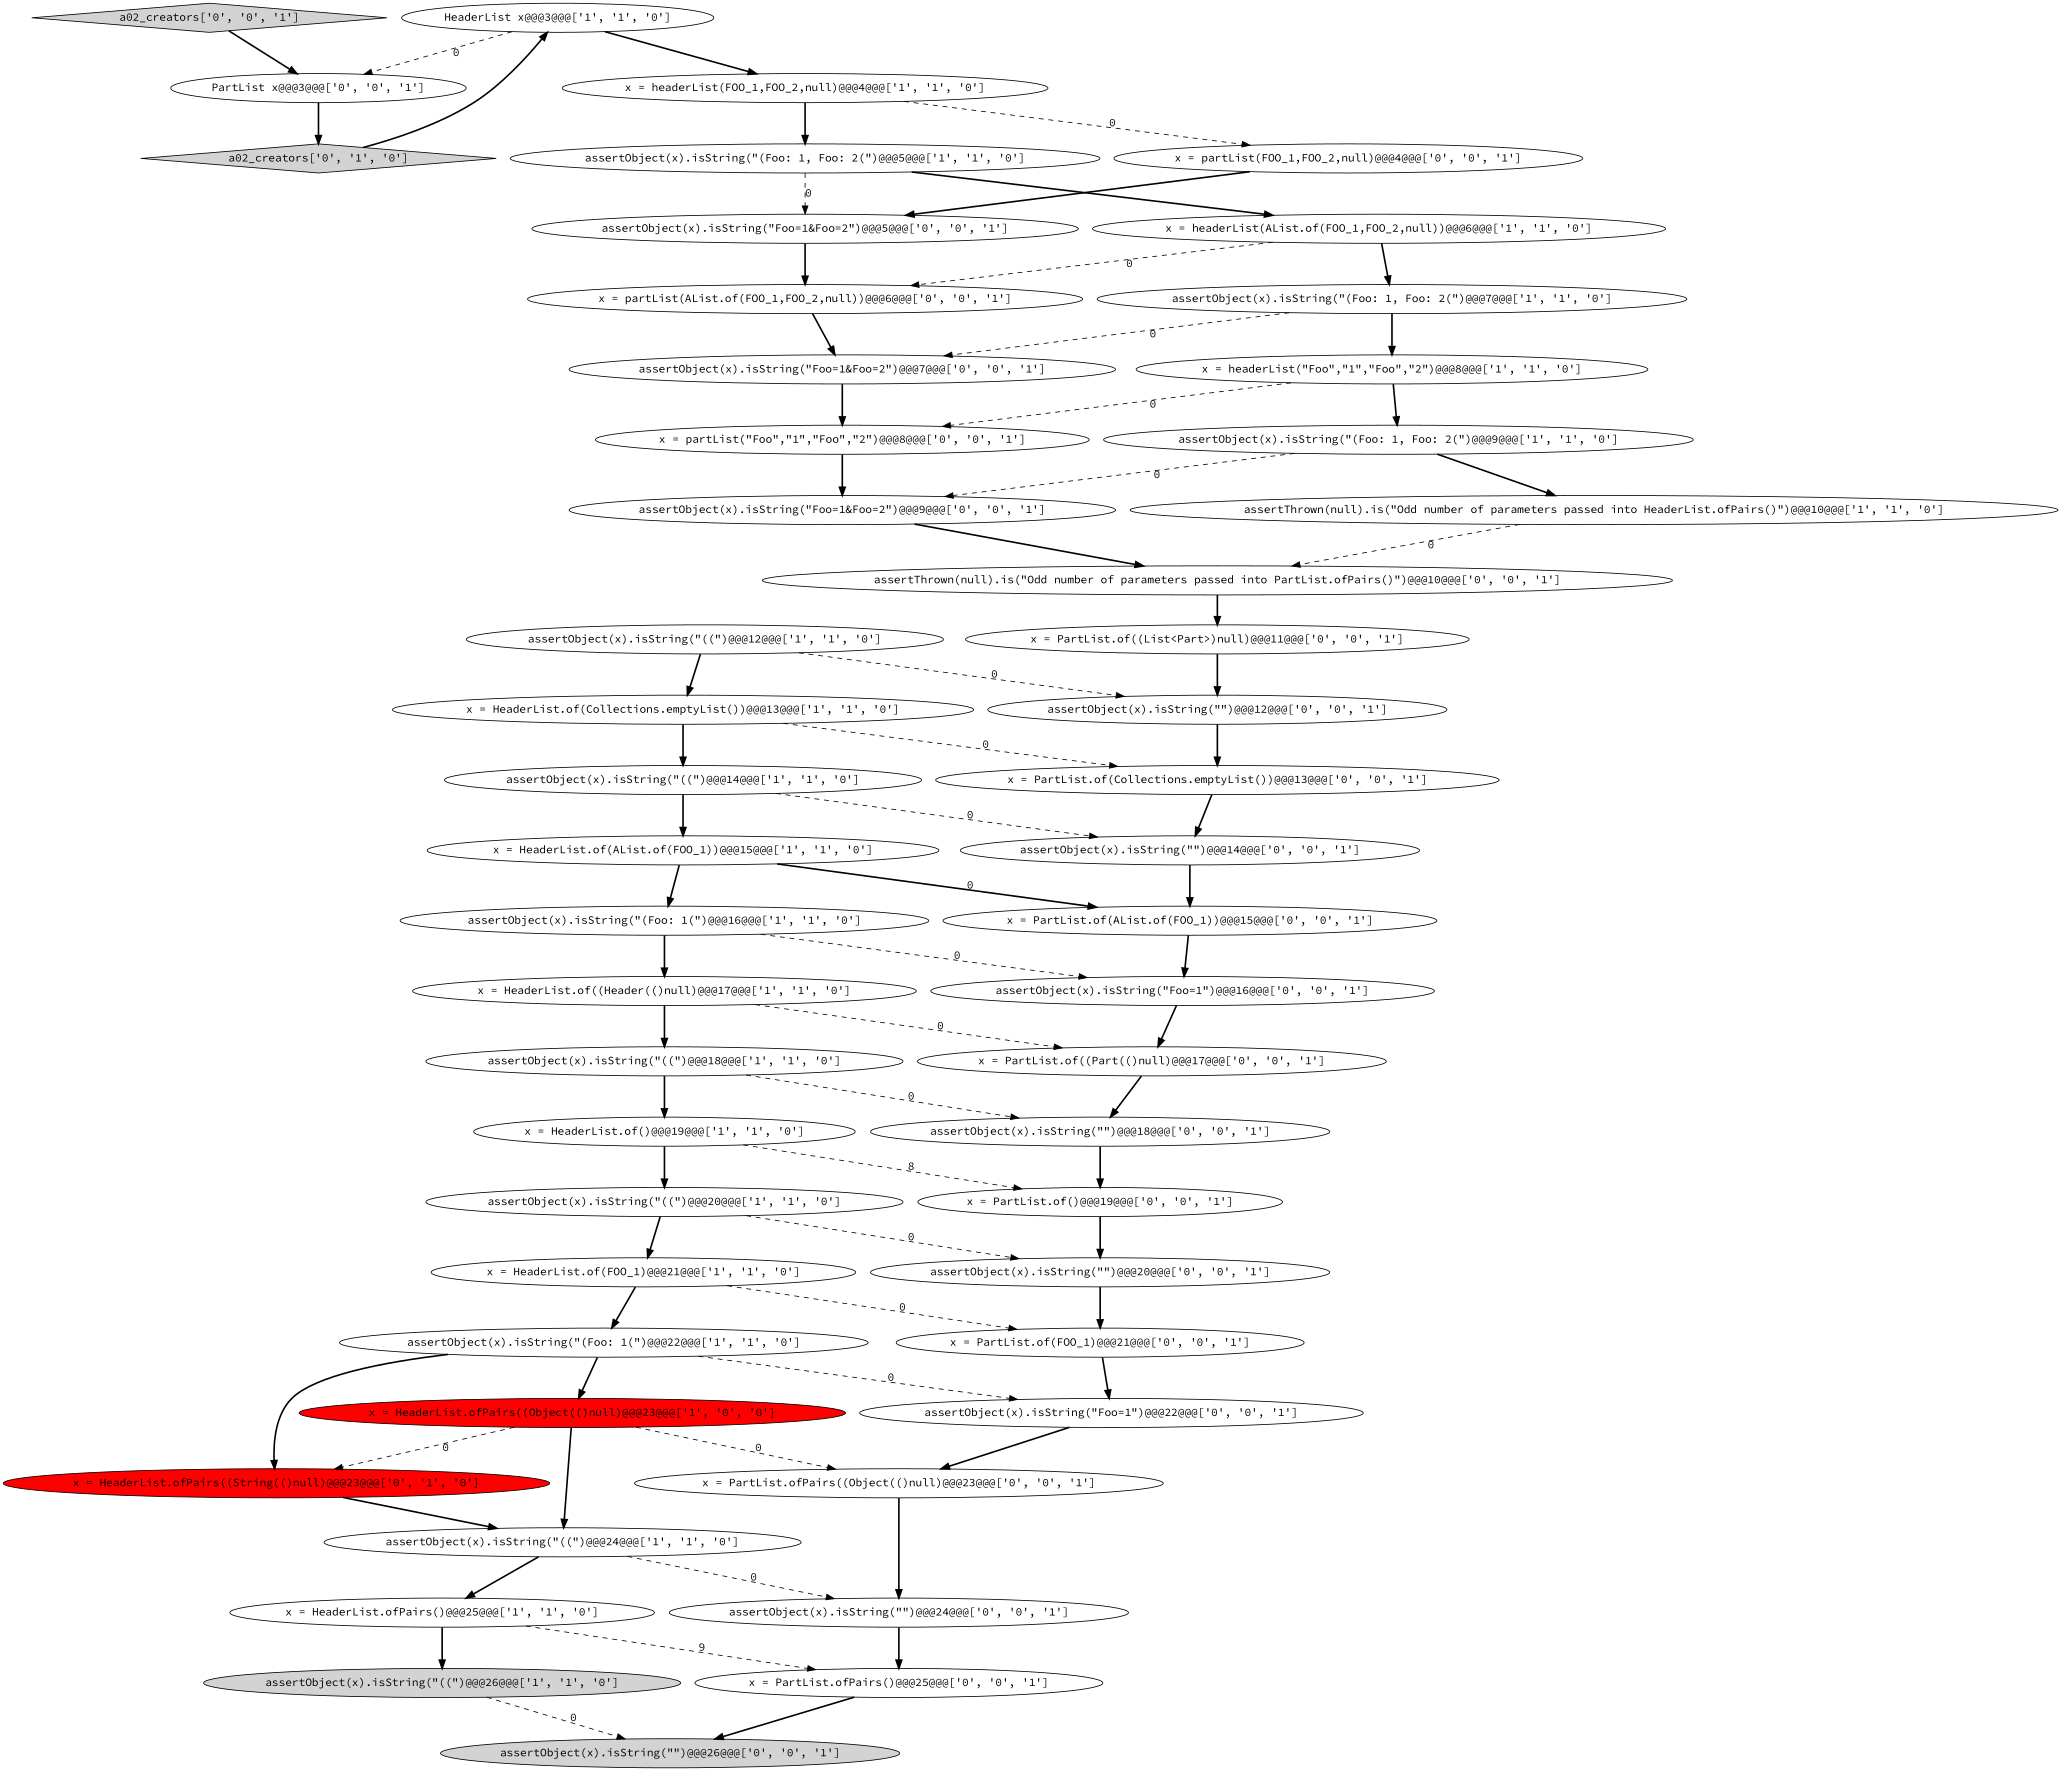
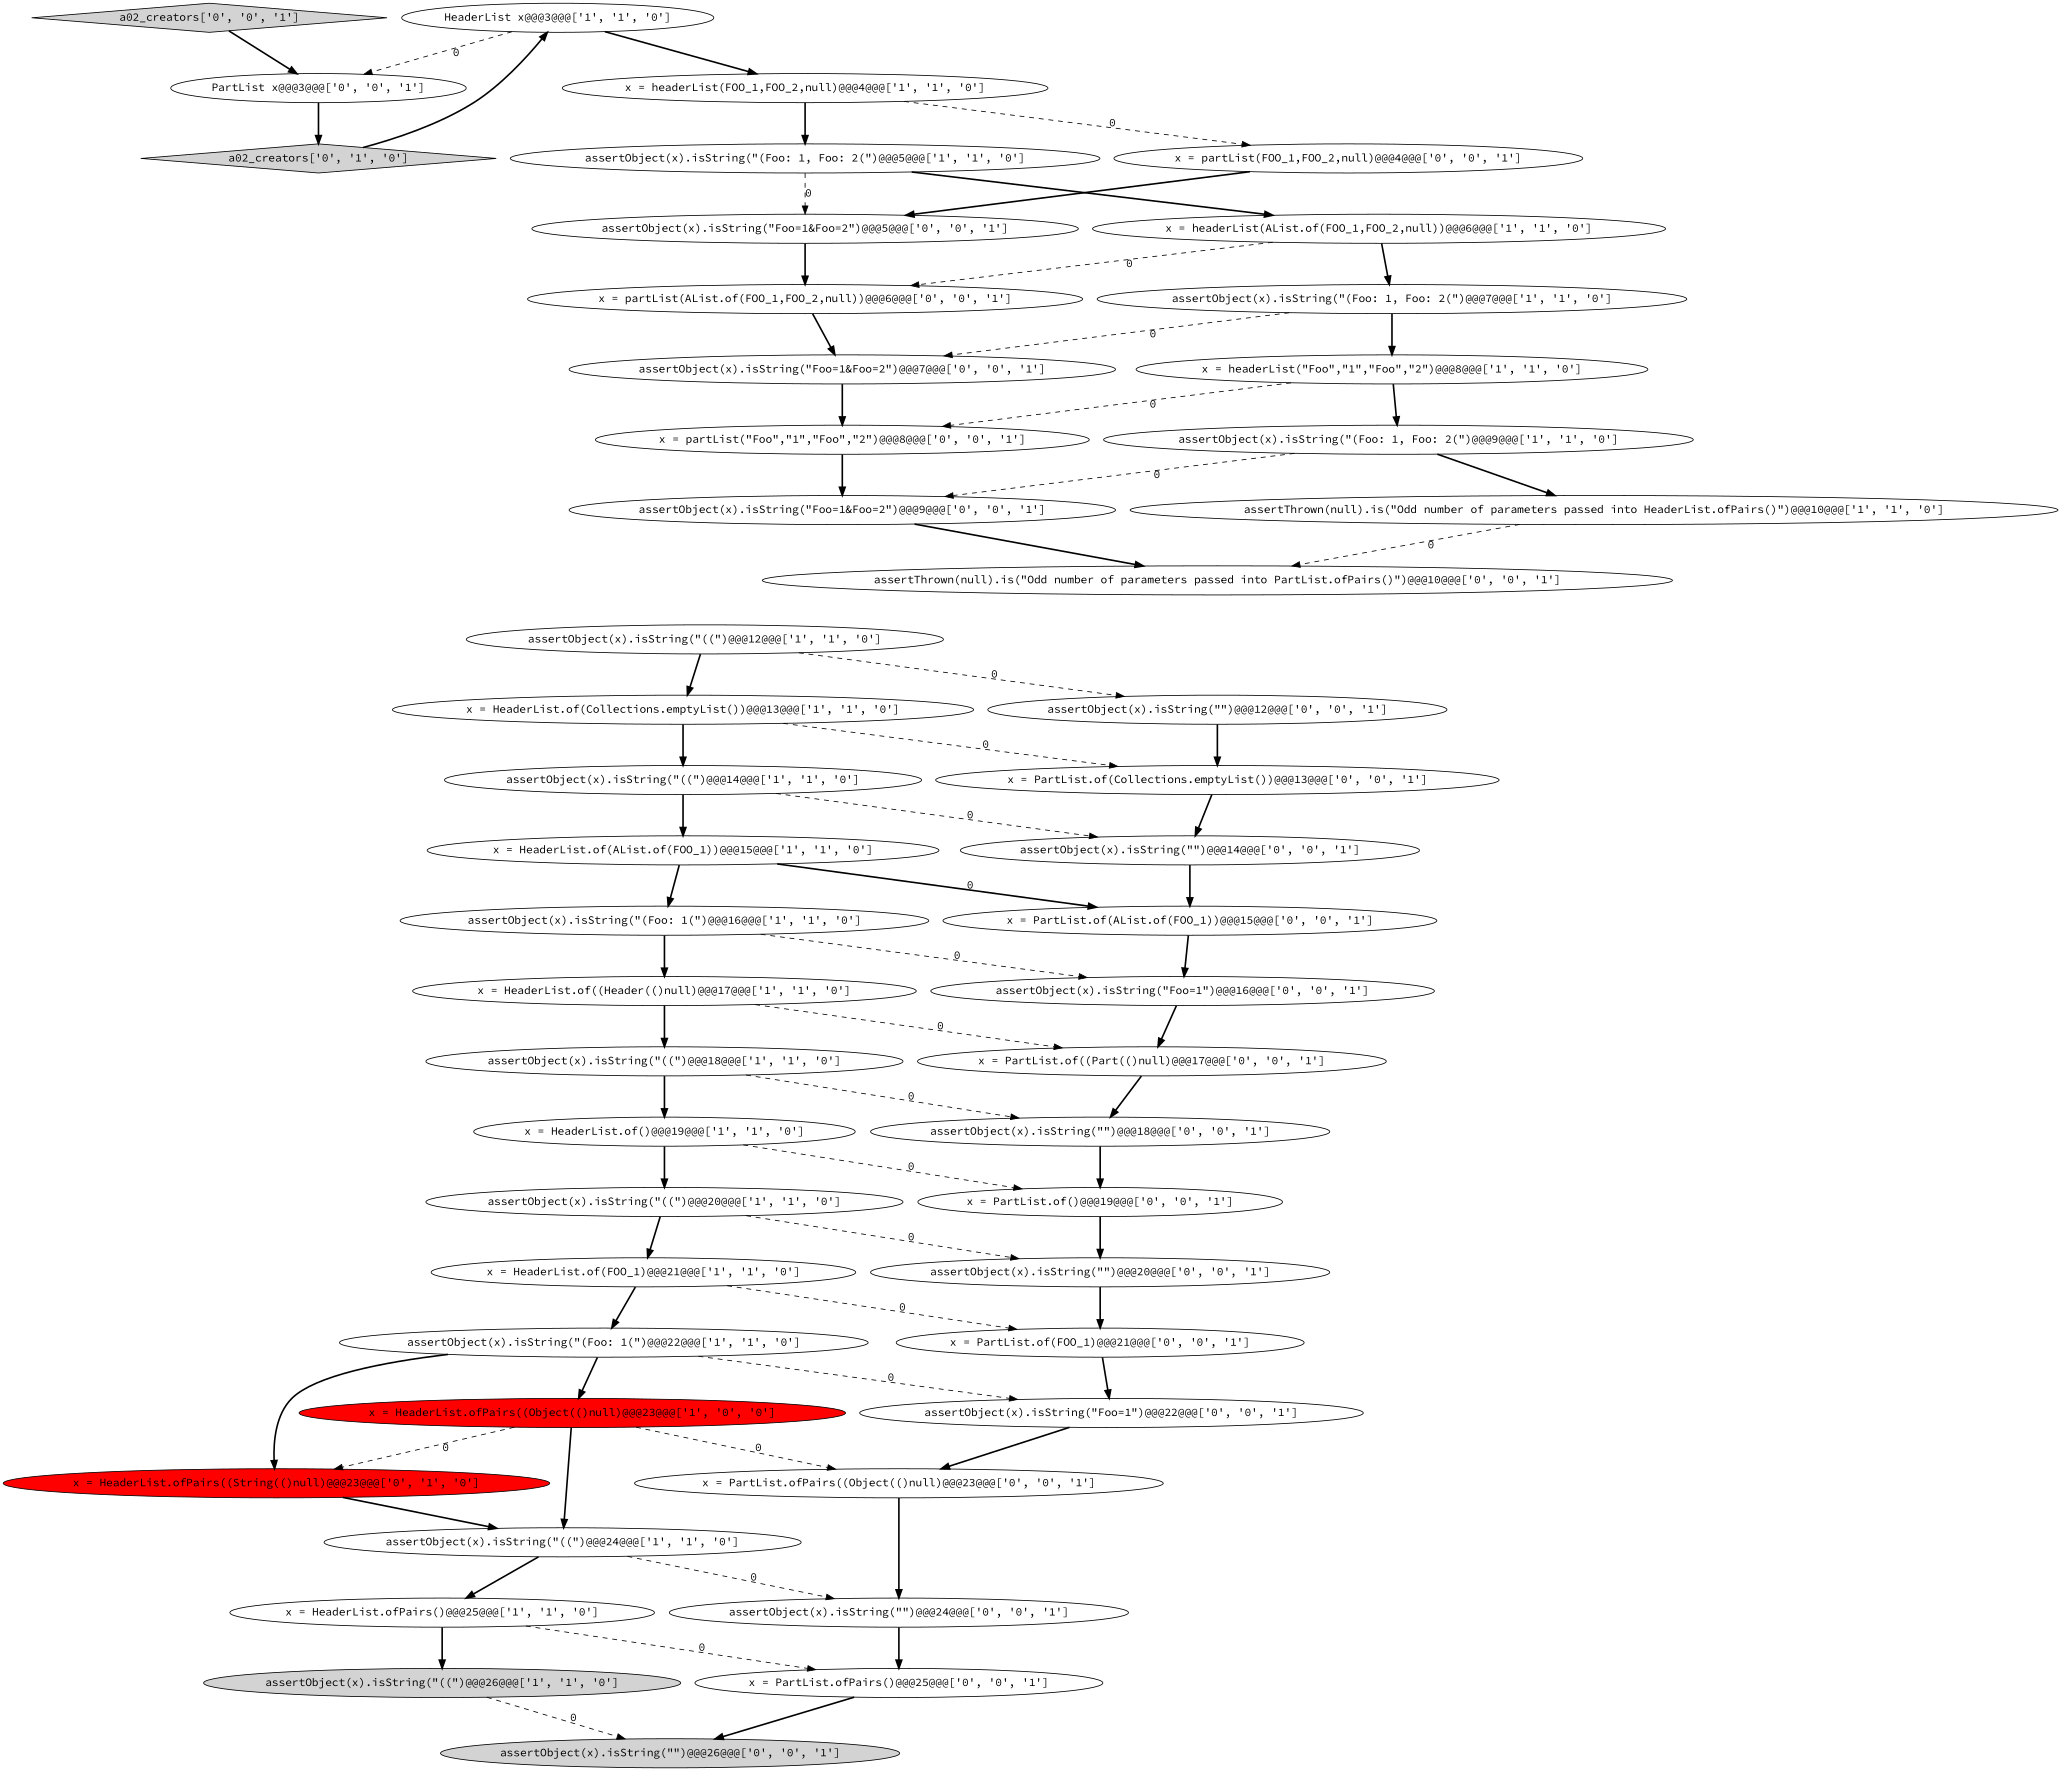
  digraph {
    fontname="Source Code Pro"
    node [fillcolor=white fontname="Source Code Pro" shape=ellipse style=filled]
    edge [fontname="Source Code Pro" style=bold]
    n1 [label="assertObject(x).isString(\"(Foo: 1(\")@@@16@@@['1', '1', '0']"]
    n2 [label="assertObject(x).isString(\"Foo=1\")@@@16@@@['0', '0', '1']"]
    n3 [label="x = HeaderList.of((Header(()null)@@@17@@@['1', '1', '0']"]
    n4 [label="x = PartList.of((Part(()null)@@@17@@@['0', '0', '1']"]
    n5 [label="assertObject(x).isString(\"((\")@@@18@@@['1', '1', '0']"]
    n6 [label="assertObject(x).isString(\"\")@@@18@@@['0', '0', '1']"]
    n7 [label="PartList x@@@3@@@['0', '0', '1']"]
    n8 [fillcolor=lightgray label="a02_creators['0', '1', '0']" shape=diamond]
    n9 [label="x = partList(FOO_1,FOO_2,null)@@@4@@@['0', '0', '1']"]
    n10 [label="assertObject(x).isString(\"Foo=1&Foo=2\")@@@5@@@['0', '0', '1']"]
    n11 [label="x = HeaderList.of(Collections.emptyList())@@@13@@@['1', '1', '0']"]
    n12 [label="assertObject(x).isString(\"((\")@@@14@@@['1', '1', '0']"]
    n13 [label="x = PartList.of(Collections.emptyList())@@@13@@@['0', '0', '1']"]
    n14 [label="assertObject(x).isString(\"\")@@@14@@@['0', '0', '1']"]
    n15 [label="x = HeaderList.of(AList.of(FOO_1))@@@15@@@['1', '1', '0']"]
    n16 [label="x = headerList(FOO_1,FOO_2,null)@@@4@@@['1', '1', '0']"]
    n17 [label="assertObject(x).isString(\"(Foo: 1, Foo: 2(\")@@@5@@@['1', '1', '0']"]
    n18 [label="x = headerList(AList.of(FOO_1,FOO_2,null))@@@6@@@['1', '1', '0']"]
    n19 [label="x = HeaderList.ofPairs()@@@25@@@['1', '1', '0']"]
    n20 [fillcolor=lightgray label="assertObject(x).isString(\"((\")@@@26@@@['1', '1', '0']"]
    n21 [label="x = PartList.ofPairs()@@@25@@@['0', '0', '1']"]
    n22 [fillcolor=lightgray label="assertObject(x).isString(\"\")@@@26@@@['0', '0', '1']"]
    n23 [label="assertThrown(null).is(\"Odd number of parameters passed into PartList.ofPairs()\")@@@10@@@['0', '0', '1']"]
-   n24 [label="x = PartList.of((List<Part>)null)@@@11@@@['0', '0', '1']"]
    n25 [label="assertObject(x).isString(\"\")@@@12@@@['0', '0', '1']"]
    n26 [label="assertObject(x).isString(\"((\")@@@24@@@['1', '1', '0']"]
    n27 [label="assertObject(x).isString(\"\")@@@24@@@['0', '0', '1']"]
    n28 [label="x = partList(AList.of(FOO_1,FOO_2,null))@@@6@@@['0', '0', '1']"]
    n29 [fillcolor=red label="x = HeaderList.ofPairs((String(()null)@@@23@@@['0', '1', '0']"]
    n30 [label="x = PartList.of()@@@19@@@['0', '0', '1']"]
    n31 [label="assertObject(x).isString(\"\")@@@20@@@['0', '0', '1']"]
    n32 [label="x = headerList(\"Foo\",\"1\",\"Foo\",\"2\")@@@8@@@['1', '1', '0']"]
    n33 [label="x = partList(\"Foo\",\"1\",\"Foo\",\"2\")@@@8@@@['0', '0', '1']"]
    n34 [label="assertObject(x).isString(\"(Foo: 1, Foo: 2(\")@@@9@@@['1', '1', '0']"]
    n35 [label="assertObject(x).isString(\"Foo=1&Foo=2\")@@@9@@@['0', '0', '1']"]
    n36 [label="assertThrown(null).is(\"Odd number of parameters passed into HeaderList.ofPairs()\")@@@10@@@['1', '1', '0']"]
    n37 [label="HeaderList x@@@3@@@['1', '1', '0']"]
    n38 [label="assertObject(x).isString(\"Foo=1&Foo=2\")@@@7@@@['0', '0', '1']"]
    n39 [label="assertObject(x).isString(\"((\")@@@12@@@['1', '1', '0']"]
    n40 [label="x = HeaderList.of()@@@19@@@['1', '1', '0']"]
    n41 [label="x = PartList.of(FOO_1)@@@21@@@['0', '0', '1']"]
    n42 [label="x = PartList.of(AList.of(FOO_1))@@@15@@@['0', '0', '1']"]
    n43 [label="x = HeaderList.of(FOO_1)@@@21@@@['1', '1', '0']"]
    n44 [label="assertObject(x).isString(\"(Foo: 1(\")@@@22@@@['1', '1', '0']"]
    n45 [label="assertObject(x).isString(\"Foo=1\")@@@22@@@['0', '0', '1']"]
    n46 [fillcolor=red label="x = HeaderList.ofPairs((Object(()null)@@@23@@@['1', '0', '0']"]
    n47 [label="assertObject(x).isString(\"((\")@@@20@@@['1', '1', '0']"]
    n48 [label="x = PartList.ofPairs((Object(()null)@@@23@@@['0', '0', '1']"]
    n49 [label="assertObject(x).isString(\"(Foo: 1, Foo: 2(\")@@@7@@@['1', '1', '0']"]
    n50 [fillcolor=lightgray label="a02_creators['0', '0', '1']" shape=diamond]
    n1 -> n2 [label=0 style=dashed]
    n1 -> n3
    n2 -> n4
    n3 -> n4 [label=0 style=dashed]
    n3 -> n5
    n4 -> n6
    n5 -> n6 [label=0 style=dashed]
    n5 -> n40
    n6 -> n30
    n7 -> n8
    n8 -> n37
    n9 -> n10
    n10 -> n28
    n11 -> n12
    n11 -> n13 [label=0 style=dashed]
    n12 -> n14 [label=0 style=dashed]
    n12 -> n15
    n13 -> n14
    n14 -> n42
    n15 -> n1
    n15 -> n42 [label=0]
    n16 -> n9 [label=0 style=dashed]
    n16 -> n17
    n17 -> n10 [label=0 style=dashed]
    n17 -> n18
    n18 -> n28 [label=0 style=dashed]
    n18 -> n49
    n19 -> n20
-   n19 -> n21 [label=9 style=dashed]
+   n19 -> n21 [label=0 style=dashed]
    n20 -> n22 [label=0 style=dashed]
    n21 -> n22
-   n23 -> n24
-   n24 -> n25
    n25 -> n13
    n26 -> n19
    n26 -> n27 [label=0 style=dashed]
    n27 -> n21
    n28 -> n38
    n29 -> n26
    n30 -> n31
    n31 -> n41
    n32 -> n33 [label=0 style=dashed]
    n32 -> n34
    n33 -> n35
    n34 -> n35 [label=0 style=dashed]
    n34 -> n36
    n35 -> n23
    n36 -> n23 [label=0 style=dashed]
    n37 -> n7 [label=0 style=dashed]
    n37 -> n16
    n38 -> n33
    n39 -> n11
    n39 -> n25 [label=0 style=dashed]
-   n40 -> n30 [label=8 style=dashed]
+   n40 -> n30 [label=0 style=dashed]
    n40 -> n47
    n41 -> n45
    n42 -> n2
    n43 -> n41 [label=0 style=dashed]
    n43 -> n44
    n44 -> n29
    n44 -> n45 [label=0 style=dashed]
    n44 -> n46
    n45 -> n48
    n46 -> n26
    n46 -> n29 [label=0 style=dashed]
    n46 -> n48 [label=0 style=dashed]
    n47 -> n31 [label=0 style=dashed]
    n47 -> n43
    n48 -> n27
    n49 -> n32
    n49 -> n38 [label=0 style=dashed]
    n50 -> n7
  }
